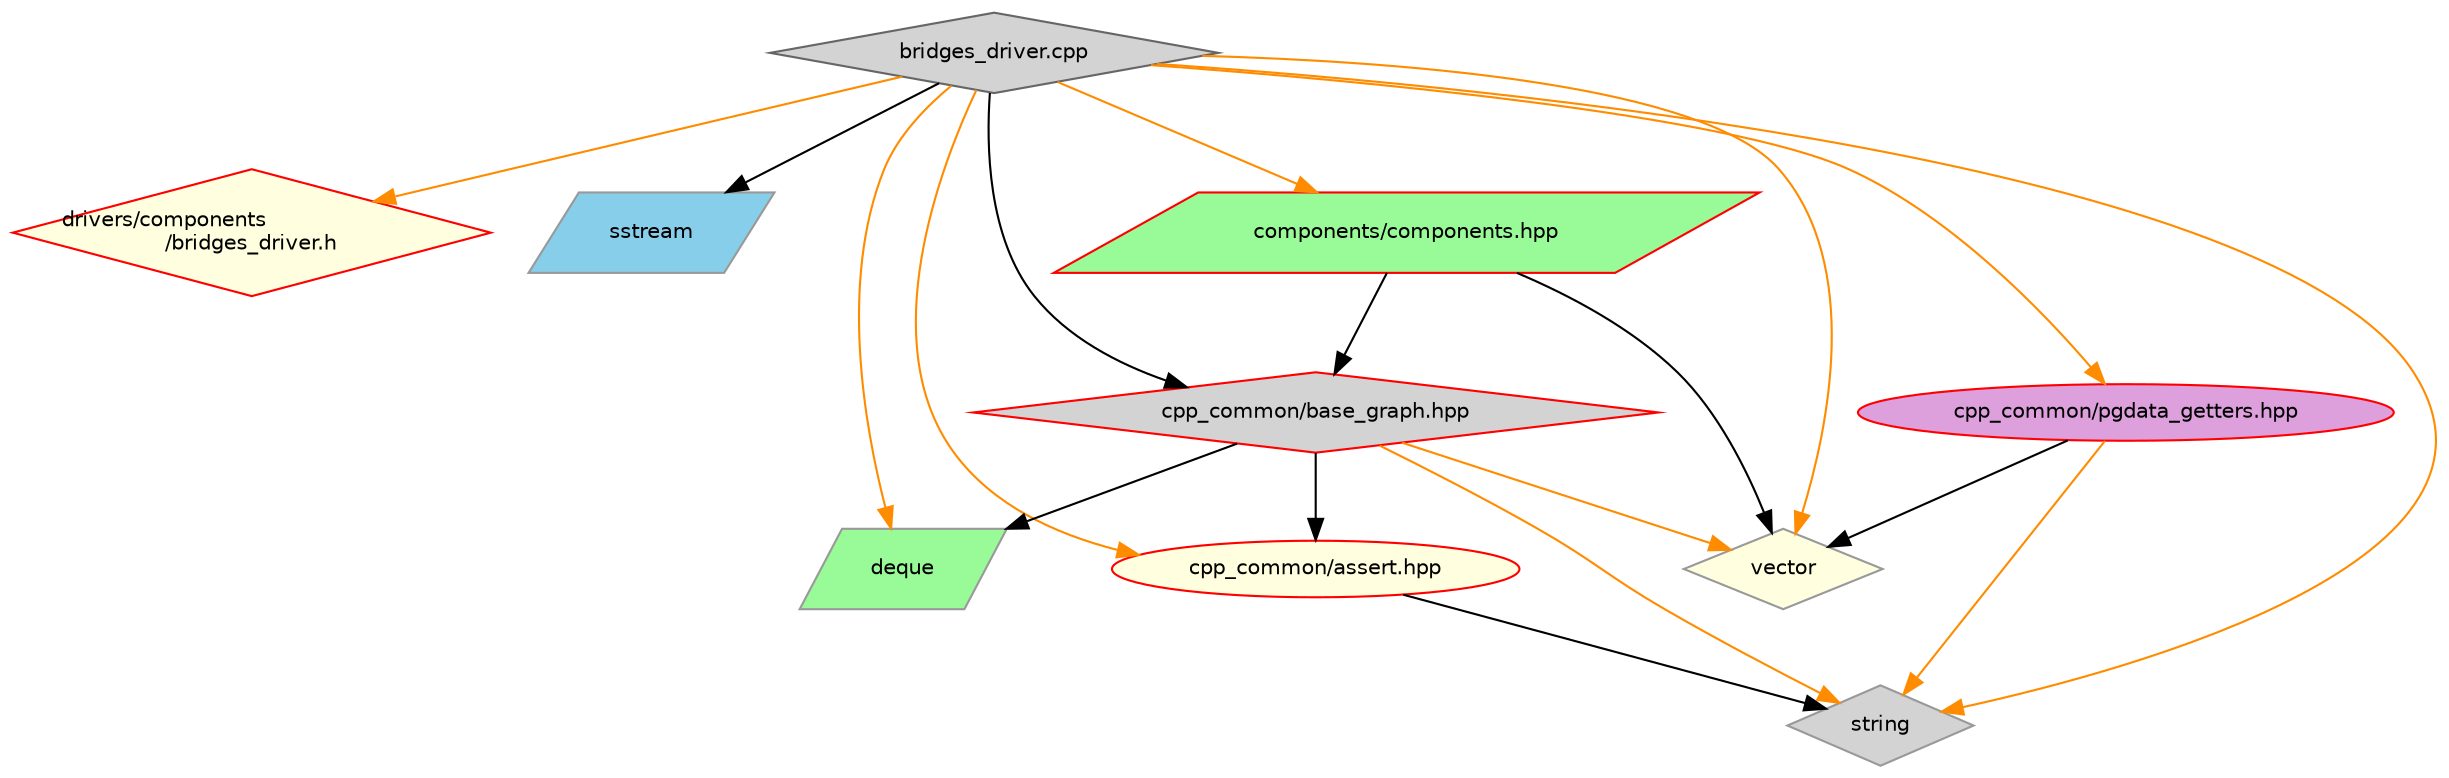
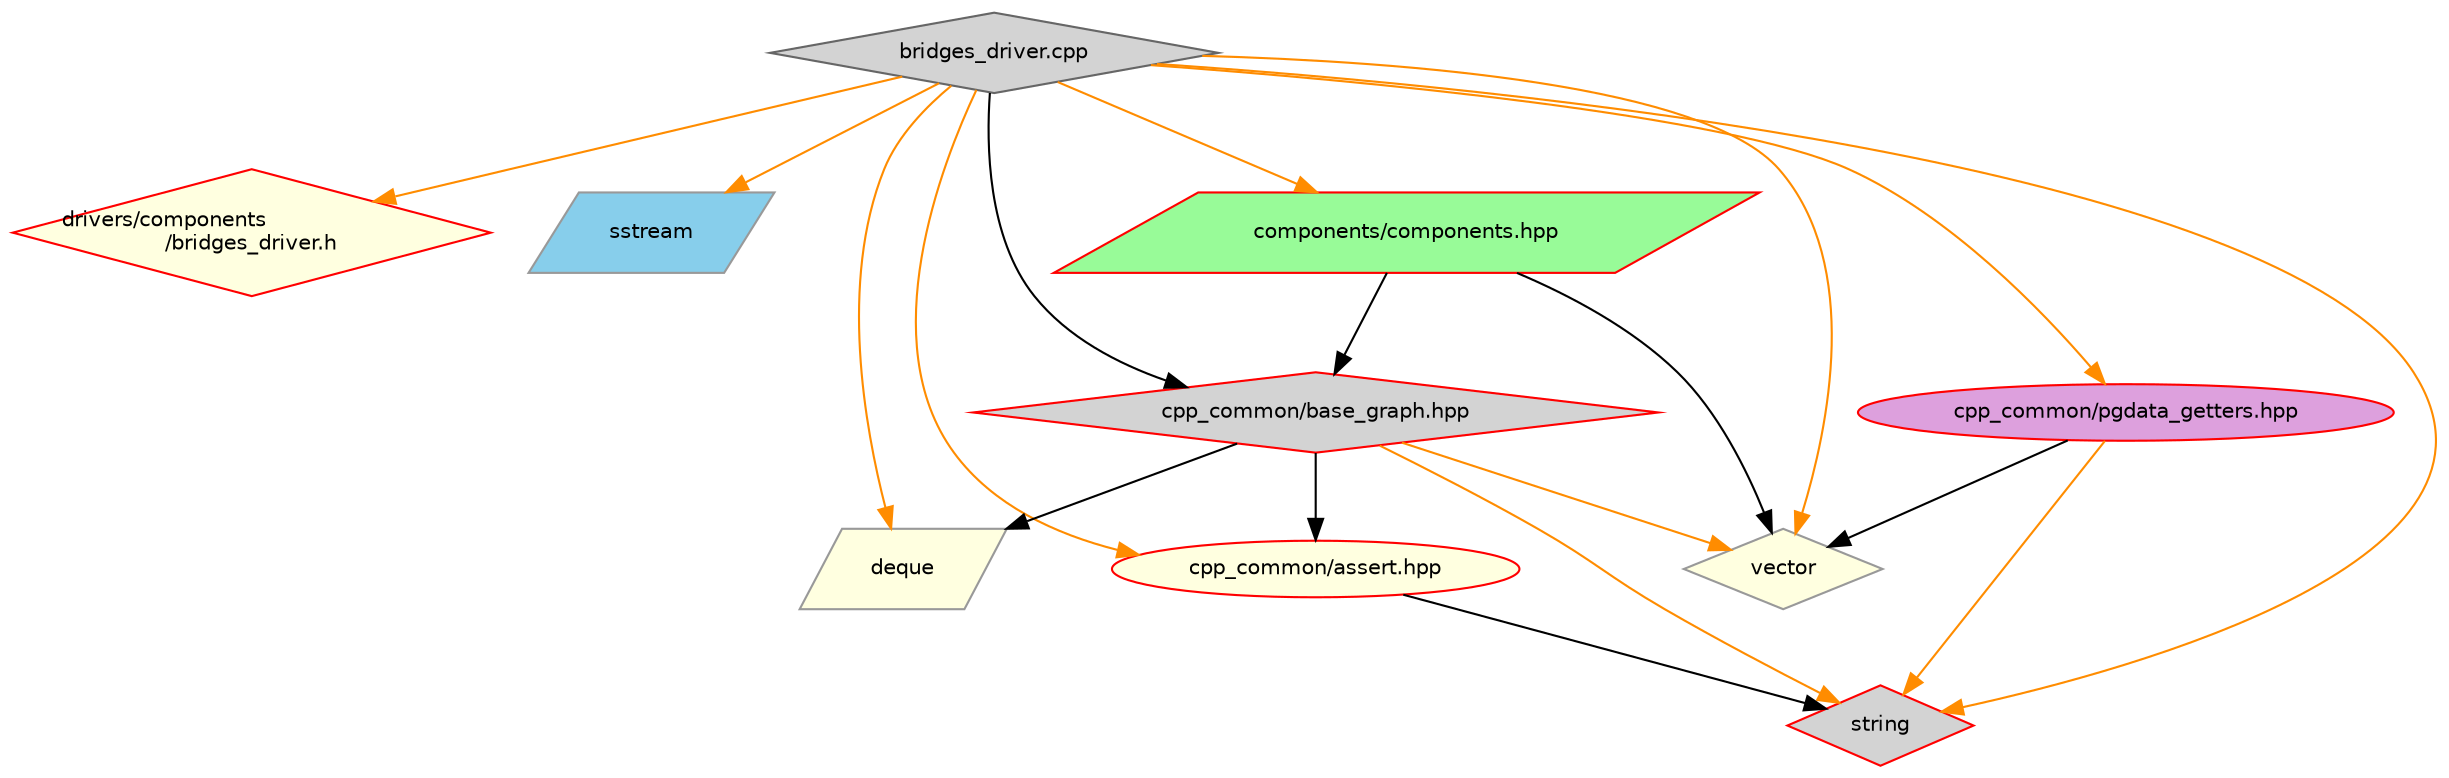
  digraph {
    node [color=red fillcolor=lightgrey fontname=Helvetica fontsize=10 shape=diamond style=filled]
    edge [color=darkorange fontname=Helvetica fontsize=10 labelfontname=Helvetica labelfontsize=10 style=solid]
    n1 [color=gray40 fontcolor=black height=0.2 label="bridges_driver.cpp" width=0.4]
    n2 [fillcolor=lightyellow height=0.2 label="drivers/components\l/bridges_driver.h" width=0.4]
    n3 [color=grey60 fillcolor=skyblue height=0.2 label=sstream shape=parallelogram width=0.4]
-   n4 [color=grey60 fillcolor=palegreen height=0.2 label=deque shape=parallelogram width=0.4]
+   n4 [color=grey60 fillcolor=lightyellow height=0.2 label=deque shape=parallelogram width=0.4]
    n5 [color=grey60 fillcolor=lightyellow height=0.2 label=vector width=0.4]
-   n6 [color=grey60 height=0.2 label=string width=0.4]
+   n6 [height=0.2 label=string width=0.4]
    n7 [fillcolor=palegreen height=0.2 label="components/components.hpp" shape=parallelogram width=0.4]
    n8 [height=0.2 label="cpp_common/base_graph.hpp" width=0.4]
    n9 [fillcolor=lightyellow height=0.2 label="cpp_common/assert.hpp" shape=ellipse width=0.4]
    n10 [fillcolor=plum height=0.2 label="cpp_common/pgdata_getters.hpp" shape=ellipse width=0.4]
    n1 -> n2
-   n1 -> n3 [color=black]
+   n1 -> n3
    n1 -> n4
    n1 -> n5
    n1 -> n6
    n1 -> n7
    n1 -> n8 [color=black]
    n1 -> n9
    n1 -> n10
    n7 -> n5 [color=black]
    n7 -> n8 [color=black]
    n8 -> n4 [color=black]
    n8 -> n5
    n8 -> n6
    n8 -> n9 [color=black]
    n9 -> n6 [color=black]
    n10 -> n5 [color=black]
    n10 -> n6
  }
